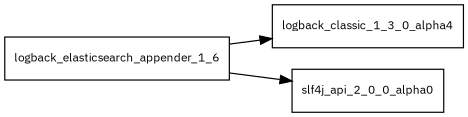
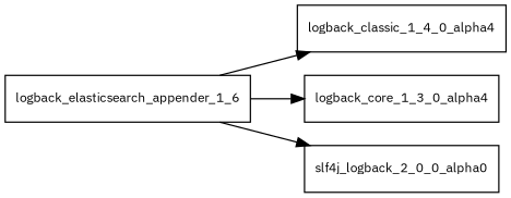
  digraph {
    fontname="IBM Plex Sans"
    rankdir=LR
    node [fontname="IBM Plex Sans" fontsize=10.0 shape=box]
    edge [fontname="IBM Plex Sans"]
    logback_elasticsearch_appender_1_6
-   logback_classic_1_3_0_alpha4
-   slf4j_api_2_0_0_alpha0
+   logback_classic_1_3_0_alpha4 [label=logback_classic_1_4_0_alpha4]
+   logback_core_1_3_0_alpha4
+   slf4j_api_2_0_0_alpha0 [label=slf4j_logback_2_0_0_alpha0]
    logback_elasticsearch_appender_1_6 -> logback_classic_1_3_0_alpha4
+   logback_elasticsearch_appender_1_6 -> logback_core_1_3_0_alpha4
    logback_elasticsearch_appender_1_6 -> slf4j_api_2_0_0_alpha0
  }
